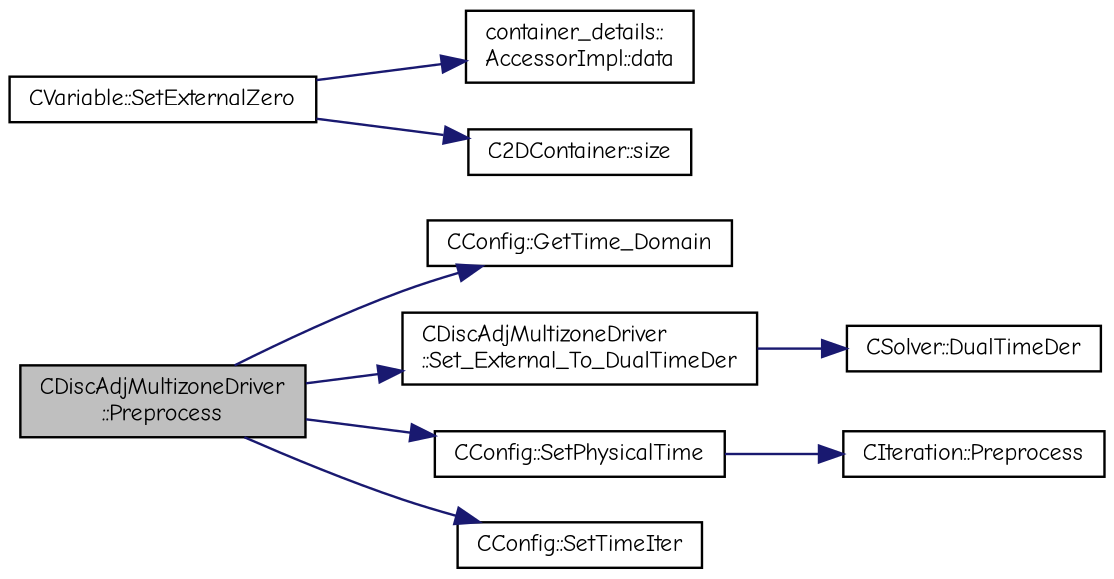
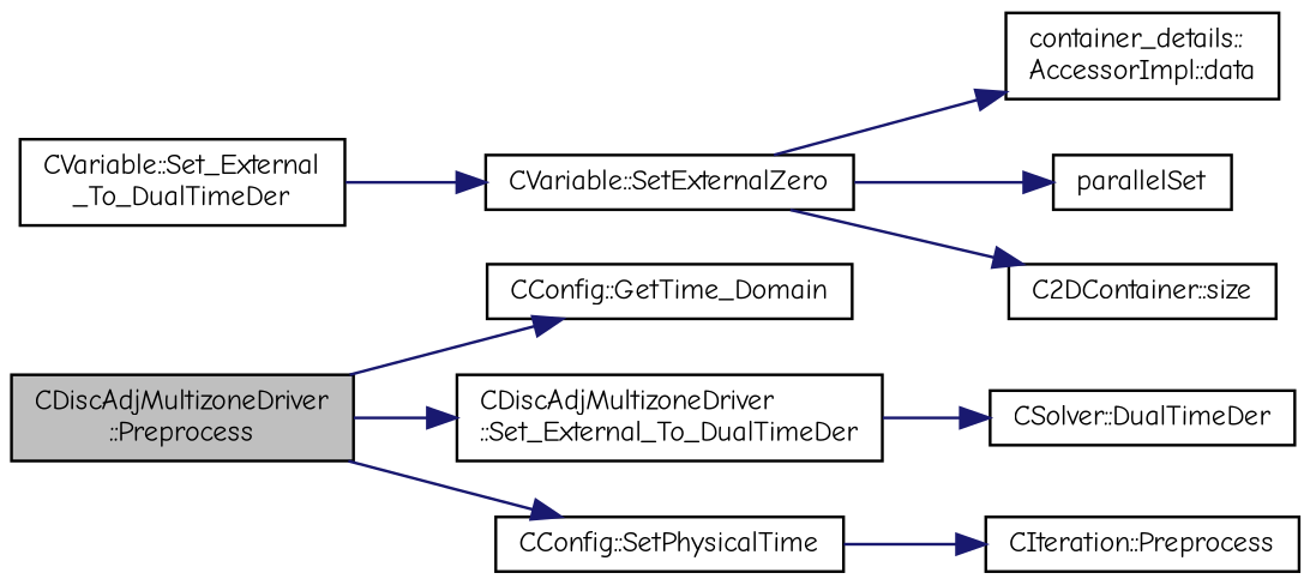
  digraph {
    fontname="Comic Neue"
    rankdir=LR
    node [color=black fillcolor=white fontname="Comic Neue" fontsize=10 shape=record style=filled]
    edge [color=midnightblue fontname="Comic Neue" fontsize=10 labelfontname=Helvetica labelfontsize=10 style=solid]
    n1 [fillcolor=grey75 fontcolor=black height=0.2 label="CDiscAdjMultizoneDriver\l::Preprocess" width=0.4]
    n2 [height=0.2 label="CConfig::GetTime_Domain" width=0.4]
    n3 [height=0.2 label="CDiscAdjMultizoneDriver\l::Set_External_To_DualTimeDer" width=0.4]
    n4 [height=0.2 label="CConfig::SetPhysicalTime" width=0.4]
-   n5 [height=0.2 label="CConfig::SetTimeIter" width=0.4]
    n6 [height=0.2 label="CIteration::Preprocess" width=0.4]
    n7 [height=0.2 label="CSolver::DualTimeDer" width=0.4]
+   n8 [height=0.2 label="CVariable::Set_External\l_To_DualTimeDer" width=0.4]
    n9 [height=0.2 label="CVariable::SetExternalZero" width=0.4]
    n10 [height=0.2 label="container_details::\lAccessorImpl::data" width=0.4]
+   n11 [height=0.2 label=parallelSet width=0.4]
    n12 [height=0.2 label="C2DContainer::size" width=0.4]
    n1 -> n2
    n1 -> n3
    n1 -> n4
-   n1 -> n5
    n3 -> n7
    n4 -> n6
+   n8 -> n9
    n9 -> n10
+   n9 -> n11
    n9 -> n12
  }
